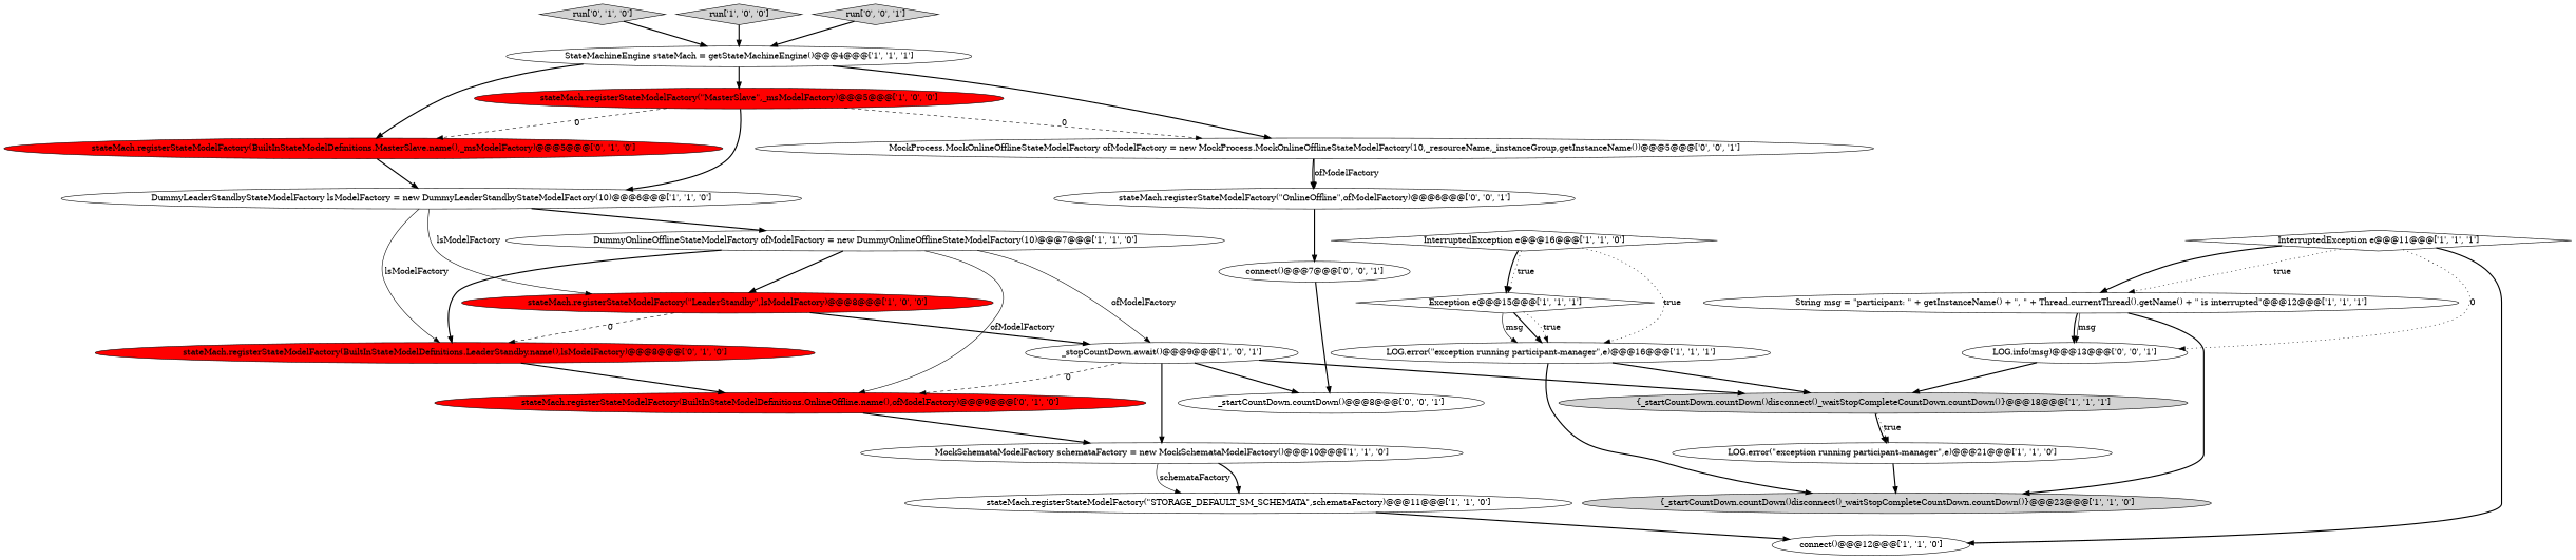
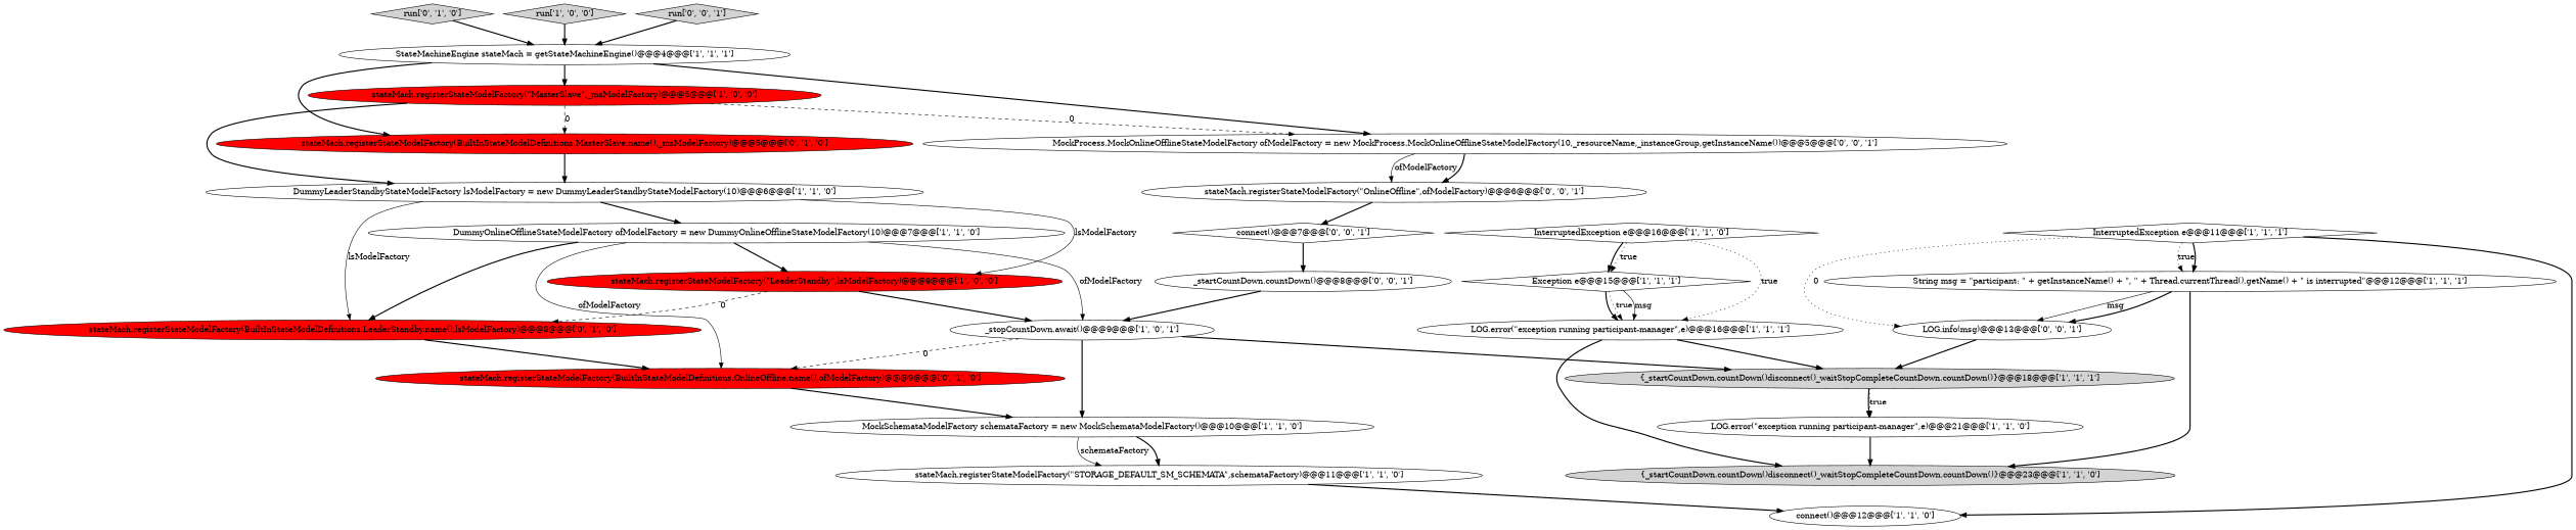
  digraph {
    node [fillcolor=white shape=ellipse style=filled]
    edge [style=bold]
    n1 [fillcolor=lightgray label="{_startCountDown.countDown()disconnect()_waitStopCompleteCountDown.countDown()}@@@23@@@['1', '1', '0']"]
    n2 [fillcolor=lightgray label="{_startCountDown.countDown()disconnect()_waitStopCompleteCountDown.countDown()}@@@18@@@['1', '1', '1']"]
    n3 [label="LOG.error(\"exception running participant-manager\",e)@@@21@@@['1', '1', '0']"]
-   n4 [label="connect()@@@7@@@['0', '0', '1']"]
+   n4 [label="connect()@@@7@@@['0', '0', '1']" shape=diamond]
    n5 [label="_startCountDown.countDown()@@@8@@@['0', '0', '1']"]
    n6 [label="_stopCountDown.await()@@@9@@@['1', '0', '1']"]
    n7 [label="StateMachineEngine stateMach = getStateMachineEngine()@@@4@@@['1', '1', '1']"]
    n8 [fillcolor=red label="stateMach.registerStateModelFactory(BuiltInStateModelDefinitions.MasterSlave.name(),_msModelFactory)@@@5@@@['0', '1', '0']"]
    n9 [label="MockProcess.MockOnlineOfflineStateModelFactory ofModelFactory = new MockProcess.MockOnlineOfflineStateModelFactory(10,_resourceName,_instanceGroup,getInstanceName())@@@5@@@['0', '0', '1']"]
    n10 [fillcolor=red label="stateMach.registerStateModelFactory(\"MasterSlave\",_msModelFactory)@@@5@@@['1', '0', '0']"]
    n11 [label="DummyLeaderStandbyStateModelFactory lsModelFactory = new DummyLeaderStandbyStateModelFactory(10)@@@6@@@['1', '1', '0']"]
    n12 [label="stateMach.registerStateModelFactory(\"OnlineOffline\",ofModelFactory)@@@6@@@['0', '0', '1']"]
    n13 [fillcolor=red label="stateMach.registerStateModelFactory(BuiltInStateModelDefinitions.LeaderStandby.name(),lsModelFactory)@@@8@@@['0', '1', '0']"]
    n14 [fillcolor=red label="stateMach.registerStateModelFactory(BuiltInStateModelDefinitions.OnlineOffline.name(),ofModelFactory)@@@9@@@['0', '1', '0']"]
    n15 [label="MockSchemataModelFactory schemataFactory = new MockSchemataModelFactory()@@@10@@@['1', '1', '0']"]
    n16 [label="LOG.error(\"exception running participant-manager\",e)@@@16@@@['1', '1', '1']"]
    n17 [label="stateMach.registerStateModelFactory(\"STORAGE_DEFAULT_SM_SCHEMATA\",schemataFactory)@@@11@@@['1', '1', '0']"]
    n18 [label="connect()@@@12@@@['1', '1', '0']"]
    n19 [fillcolor=red label="stateMach.registerStateModelFactory(\"LeaderStandby\",lsModelFactory)@@@8@@@['1', '0', '0']"]
    n20 [label="DummyOnlineOfflineStateModelFactory ofModelFactory = new DummyOnlineOfflineStateModelFactory(10)@@@7@@@['1', '1', '0']"]
    n21 [label="InterruptedException e@@@16@@@['1', '1', '0']" shape=diamond]
    n22 [label="Exception e@@@15@@@['1', '1', '1']" shape=diamond]
    n23 [label="InterruptedException e@@@11@@@['1', '1', '1']" shape=diamond]
    n24 [label="LOG.info(msg)@@@13@@@['0', '0', '1']"]
    n25 [label="String msg = \"participant: \" + getInstanceName() + \", \" + Thread.currentThread().getName() + \" is interrupted\"@@@12@@@['1', '1', '1']"]
    n26 [fillcolor=lightgray label="run['0', '1', '0']" shape=diamond]
    n27 [fillcolor=lightgray label="run['1', '0', '0']" shape=diamond]
    n28 [fillcolor=lightgray label="run['0', '0', '1']" shape=diamond]
    n2 -> n3
    n2 -> n3 [label=true style=dotted]
    n3 -> n1
    n4 -> n5
-   n6 -> n5
+   n5 -> n6
    n6 -> n2
    n6 -> n14 [label=0 style=dashed]
    n6 -> n15
    n7 -> n8
    n7 -> n9
    n7 -> n10
    n8 -> n11
    n9 -> n12 [label=ofModelFactory style=solid]
    n9 -> n12
    n10 -> n8 [label=0 style=dashed]
    n10 -> n9 [label=0 style=dashed]
    n10 -> n11
    n11 -> n13 [label=lsModelFactory style=solid]
    n11 -> n19 [label=lsModelFactory style=solid]
    n11 -> n20
    n12 -> n4
    n13 -> n14
    n14 -> n15
    n15 -> n17
    n15 -> n17 [label=schemataFactory style=solid]
    n16 -> n1
    n16 -> n2
    n17 -> n18
    n19 -> n6
    n19 -> n13 [label=0 style=dashed]
    n20 -> n6 [label=ofModelFactory style=solid]
    n20 -> n13
    n20 -> n14 [label=ofModelFactory style=solid]
    n20 -> n19
    n21 -> n16 [label=true style=dotted]
    n21 -> n22
    n21 -> n22 [label=true style=dotted]
    n22 -> n16 [label=true style=dotted]
    n22 -> n16 [label=msg style=solid]
    n22 -> n16
    n23 -> n18
    n23 -> n24 [label=0 style=dotted]
    n23 -> n25 [label=true style=dotted]
    n23 -> n25
    n24 -> n2
    n25 -> n1
    n25 -> n24 [label=msg style=solid]
    n25 -> n24
    n26 -> n7
    n27 -> n7
    n28 -> n7
  }
